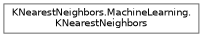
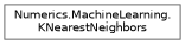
  digraph {
    rankdir=TB
-   n1 [color=grey40 fillcolor=white fontname=Helvetica fontsize=10 height=0.2 label="KNearestNeighbors.MachineLearning.\lKNearestNeighbors" shape=box style=filled width=0.4]
+   n1 [color=grey40 fillcolor=white fontname=Helvetica fontsize=10 height=0.2 label="Numerics.MachineLearning.\lKNearestNeighbors" shape=box style=filled width=0.4]
  }
